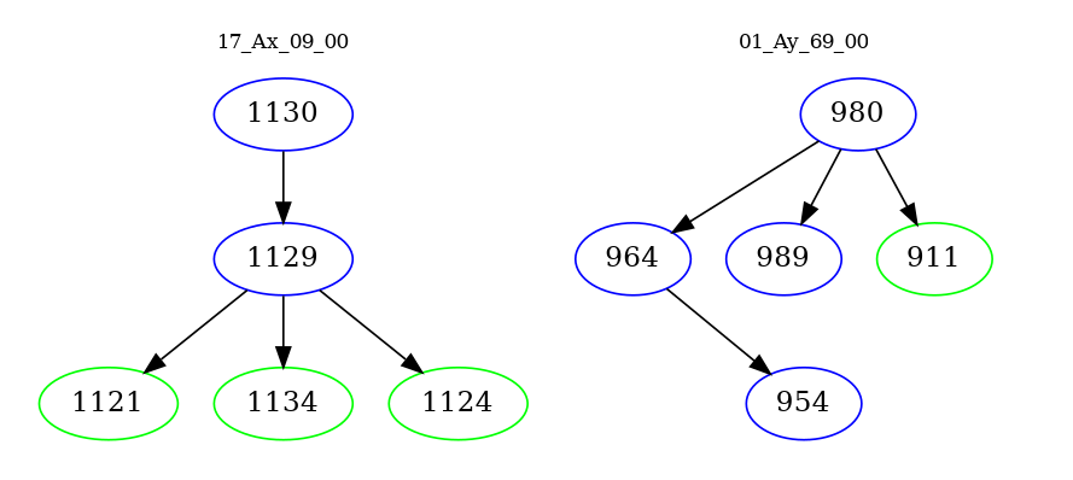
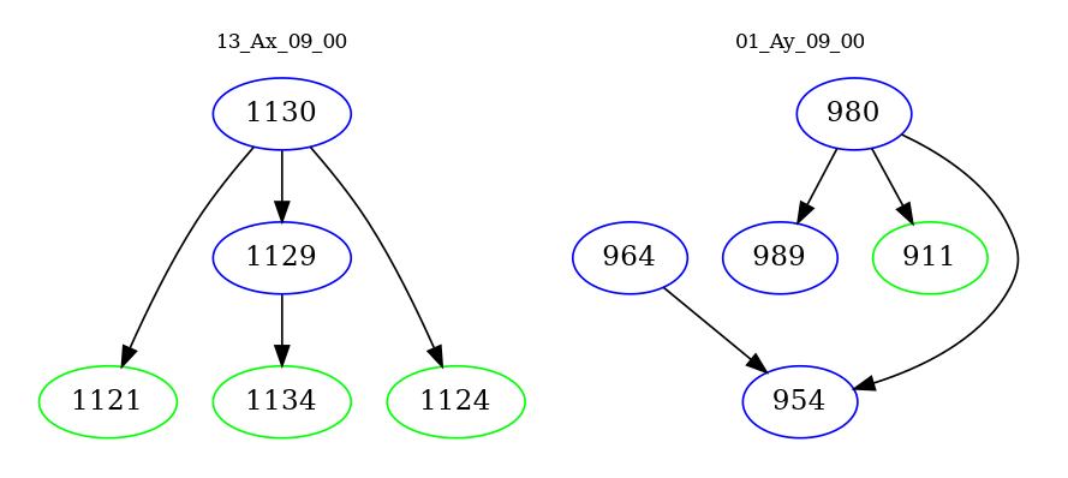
  digraph {
    fontname="DejaVu Serif"
    node [color=blue fontname="DejaVu Serif"]
    edge [color=black fontname="DejaVu Serif"]
    n1 [label=1130]
    n2 [color=green label=1121]
    n3 [color=green label=1134]
    n4 [label=1129]
    n5 [color=green label=1124]
    n6 [label=980]
    n7 [label=964]
    n8 [label=989]
    n9 [color=green label=911]
    n10 [label=954]
    subgraph cluster_1 {
      color=white
      fontsize=10
-     label="17_Ax_09_00"
+     label="13_Ax_09_00"
      n1
      n2
      n3
      n4
      n5
    }
    subgraph cluster_2 {
      color=white
      fontsize=10
-     label="01_Ay_69_00"
+     label="01_Ay_09_00"
      n6
      n7
      n8
      n9
      n10
    }
-   n4 -> n2
+   n1 -> n2
    n1 -> n4
    n4 -> n3
-   n4 -> n5
-   n6 -> n7
+   n1 -> n5
+   n6 -> n10
    n6 -> n8
    n6 -> n9
    n7 -> n10
  }
